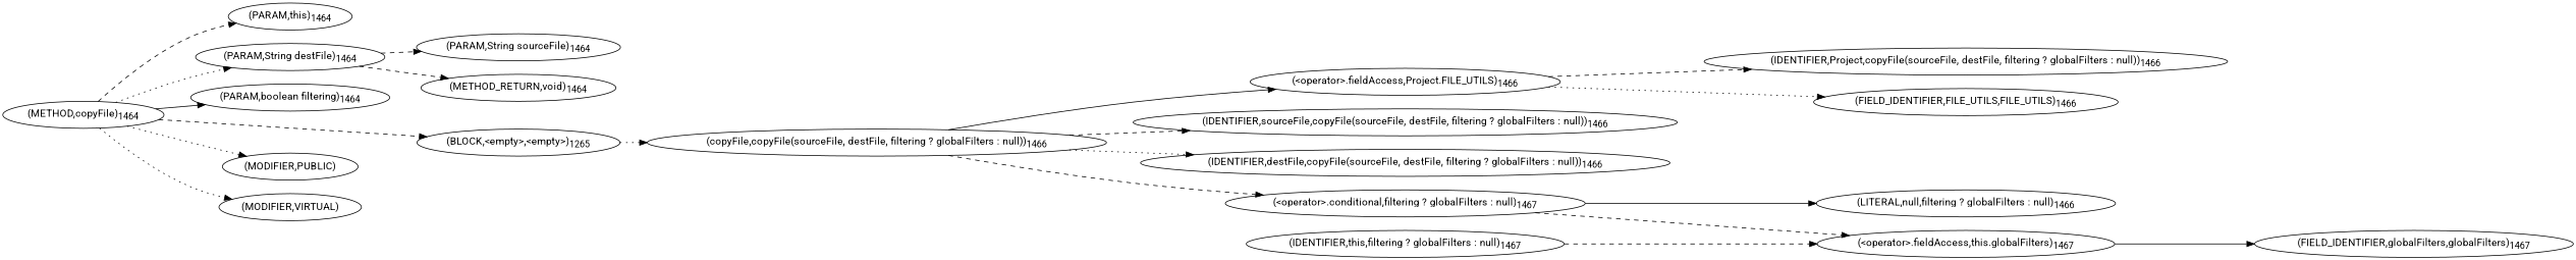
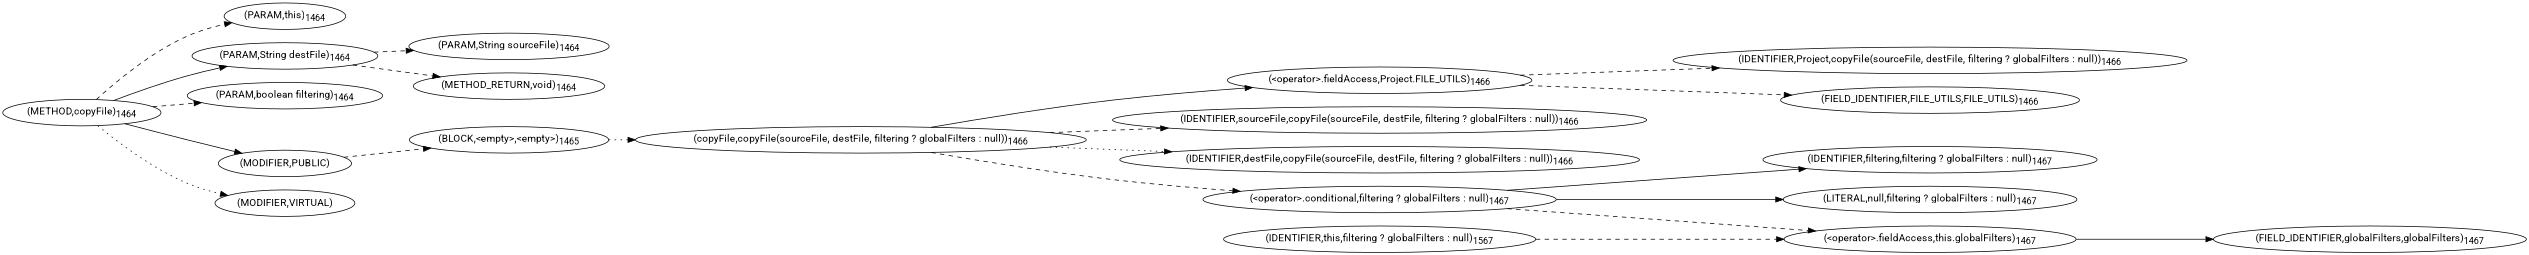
  digraph {
    fontname=Roboto
    rankdir=LR
    node [fontname=Roboto]
    edge [fontname=Roboto style=dashed]
    n1 [label=<(METHOD,copyFile)<SUB>1464</SUB>>]
    n2 [label=<(PARAM,this)<SUB>1464</SUB>>]
    n3 [label=<(PARAM,String destFile)<SUB>1464</SUB>>]
    n4 [label=<(PARAM,boolean filtering)<SUB>1464</SUB>>]
-   n5 [label=<(BLOCK,&lt;empty&gt;,&lt;empty&gt;)<SUB>1265</SUB>>]
+   n5 [label=<(BLOCK,&lt;empty&gt;,&lt;empty&gt;)<SUB>1465</SUB>>]
    n6 [label=<(MODIFIER,PUBLIC)>]
    n7 [label=<(MODIFIER,VIRTUAL)>]
    n8 [label=<(PARAM,String sourceFile)<SUB>1464</SUB>>]
    n9 [label=<(METHOD_RETURN,void)<SUB>1464</SUB>>]
    n10 [label=<(copyFile,copyFile(sourceFile, destFile, filtering ? globalFilters : null))<SUB>1466</SUB>>]
    n11 [label=<(&lt;operator&gt;.fieldAccess,Project.FILE_UTILS)<SUB>1466</SUB>>]
    n12 [label=<(IDENTIFIER,sourceFile,copyFile(sourceFile, destFile, filtering ? globalFilters : null))<SUB>1466</SUB>>]
    n13 [label=<(IDENTIFIER,destFile,copyFile(sourceFile, destFile, filtering ? globalFilters : null))<SUB>1466</SUB>>]
    n14 [label=<(&lt;operator&gt;.conditional,filtering ? globalFilters : null)<SUB>1467</SUB>>]
    n15 [label=<(IDENTIFIER,Project,copyFile(sourceFile, destFile, filtering ? globalFilters : null))<SUB>1466</SUB>>]
    n16 [label=<(FIELD_IDENTIFIER,FILE_UTILS,FILE_UTILS)<SUB>1466</SUB>>]
+   n17 [label=<(IDENTIFIER,filtering,filtering ? globalFilters : null)<SUB>1467</SUB>>]
    n18 [label=<(&lt;operator&gt;.fieldAccess,this.globalFilters)<SUB>1467</SUB>>]
-   n19 [label=<(LITERAL,null,filtering ? globalFilters : null)<SUB>1466</SUB>>]
+   n19 [label=<(LITERAL,null,filtering ? globalFilters : null)<SUB>1467</SUB>>]
    n20 [label=<(FIELD_IDENTIFIER,globalFilters,globalFilters)<SUB>1467</SUB>>]
-   n21 [label=<(IDENTIFIER,this,filtering ? globalFilters : null)<SUB>1467</SUB>>]
+   n21 [label=<(IDENTIFIER,this,filtering ? globalFilters : null)<SUB>1567</SUB>>]
    n1 -> n2
-   n1 -> n3 [style=dotted]
-   n1 -> n4 [style=solid]
-   n1 -> n5
-   n1 -> n6 [style=dotted]
+   n1 -> n3 [style=solid]
+   n1 -> n4
+   n6 -> n5
+   n1 -> n6 [style=solid]
    n1 -> n7 [style=dotted]
    n3 -> n8
    n3 -> n9
    n5 -> n10 [style=dotted]
    n10 -> n11 [style=solid]
    n10 -> n12
    n10 -> n13 [style=dotted]
    n10 -> n14
    n11 -> n15
-   n11 -> n16 [style=dotted]
+   n11 -> n16
+   n14 -> n17 [style=solid]
    n14 -> n18
    n14 -> n19 [style=solid]
    n18 -> n20 [style=solid]
    n21 -> n18
  }
